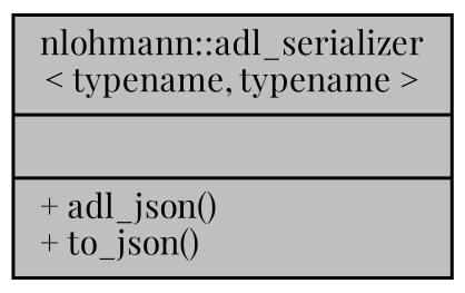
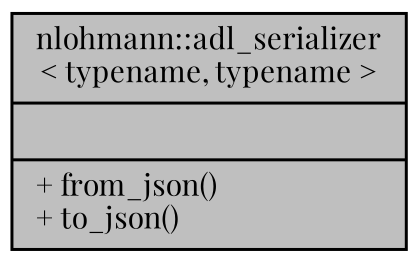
  digraph {
    fontname="Playfair Display"
-   n1 [color=black fillcolor=grey75 fontcolor=black fontname="Playfair Display" fontsize=10 height=0.2 label="{nlohmann::adl_serializer\l\< typename, typename \>\n||+ adl_json()\l+ to_json()\l}" shape=record style=filled width=0.4]
+   n1 [color=black fillcolor=grey75 fontcolor=black fontname="Playfair Display" fontsize=10 height=0.2 label="{nlohmann::adl_serializer\l\< typename, typename \>\n||+ from_json()\l+ to_json()\l}" shape=record style=filled width=0.4]
  }
